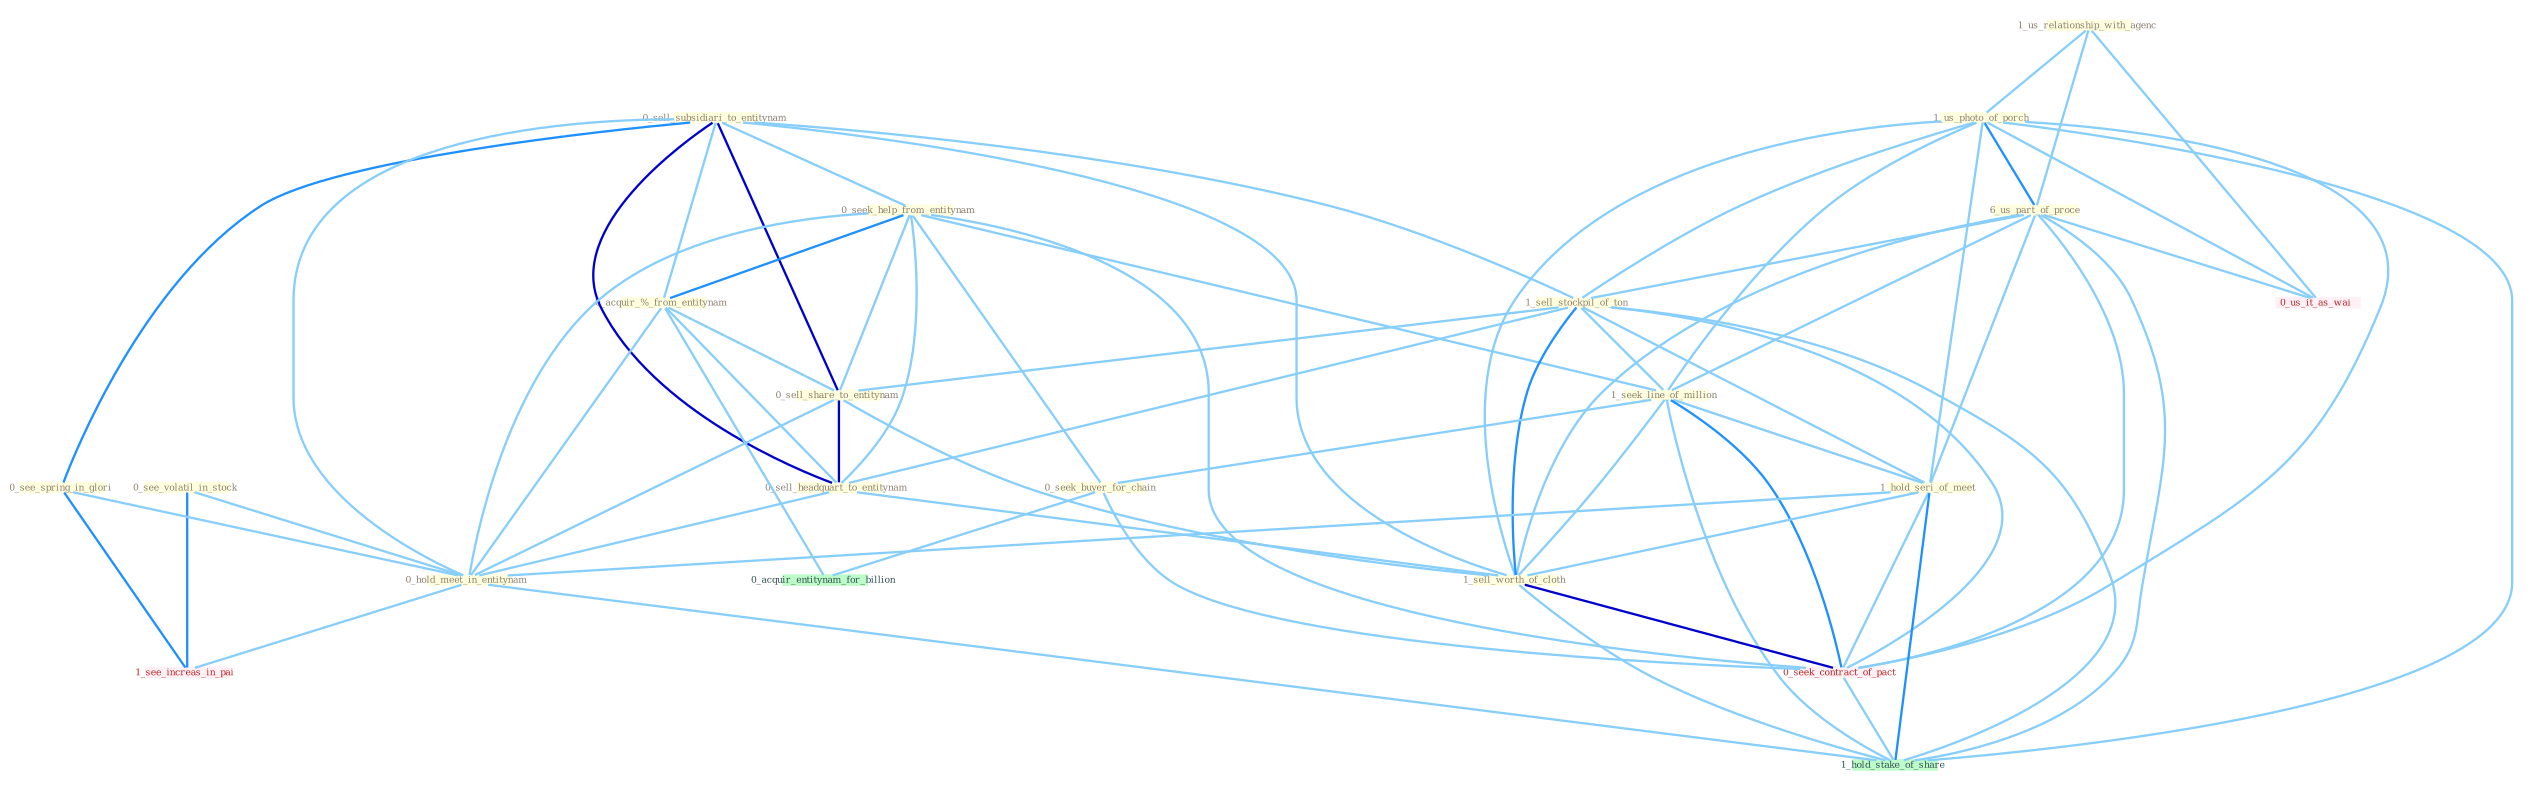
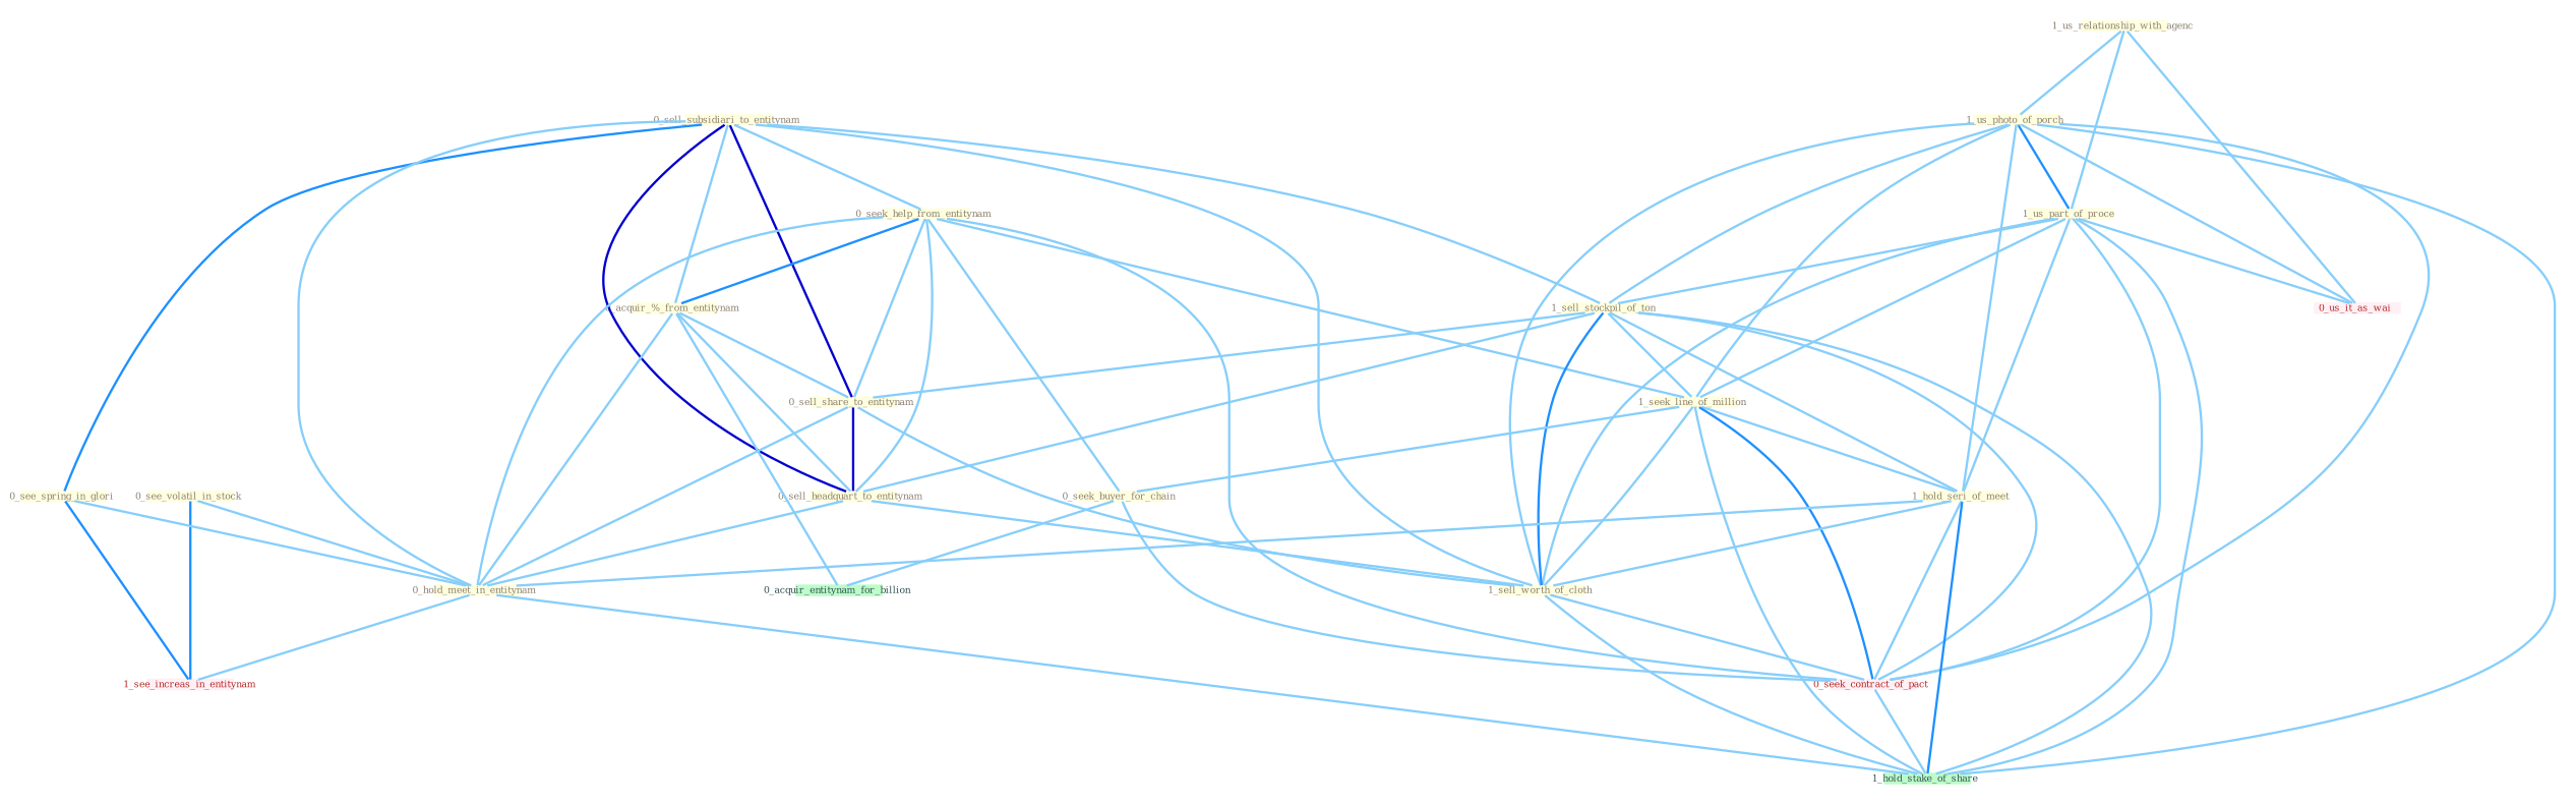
  graph {
    node [color="#ffffe0" fixedsize=true fontcolor="#8b7d6b" fontsize=4 shape=polygon style=filled]
    edge [color="#87cefa" w=1]
    "0_sell_subsidiari_to_entitynam " [height=.06 width=.5]
    "1_us_relationship_with_agenc " [height=.06 width=.5]
    "0_see_volatil_in_stock " [height=.06 width=.5]
    "0_seek_help_from_entitynam " [height=.06 width=.5]
    "1_us_photo_of_porch " [height=.06 width=.5]
-   "1_us_part_of_proce " [height=.06 width=.5 label="6_us_part_of_proce"]
+   "1_us_part_of_proce " [height=.06 width=.5]
    "1_sell_stockpil_of_ton " [height=.06 width=.5]
    "1_seek_line_of_million " [height=.06 width=.5]
    "0_acquir_%_from_entitynam " [height=.06 width=.5]
    "1_hold_seri_of_meet " [height=.06 width=.5]
    "0_sell_share_to_entitynam " [height=.06 width=.5]
    "0_see_spring_in_glori " [height=.06 width=.5]
    "0_sell_headquart_to_entitynam " [height=.06 width=.5]
    "0_seek_buyer_for_chain " [height=.06 width=.5]
    "0_hold_meet_in_entitynam " [height=.06 width=.5]
    "1_sell_worth_of_cloth " [height=.06 width=.5]
    "0_seek_contract_of_pact " [color="#fff0f5" fontcolor="#b22222" height=.06 width=.5]
    "0_us_it_as_wai " [color="#fff0f5" fontcolor="#b22222" height=.06 width=.5]
-   "1_see_increas_in_pai " [color="#fff0f5" fontcolor="#b22222" height=.06 width=.5]
+   "1_see_increas_in_pai " [color="#fff0f5" fontcolor="#b22222" height=.06 width=.5 label="1_see_increas_in_entitynam"]
    "1_hold_stake_of_share " [color="#BDFCC9" fontcolor="#2f4f4f" height=.06 width=.5]
    "0_acquir_entitynam_for_billion " [color="#BDFCC9" fontcolor="#2f4f4f" height=.06 width=.5]
    subgraph sub_1 {
      "0_sell_subsidiari_to_entitynam "
      "1_us_relationship_with_agenc "
      "0_see_volatil_in_stock "
      "0_seek_help_from_entitynam "
      "1_us_photo_of_porch "
      "1_us_part_of_proce "
      "1_sell_stockpil_of_ton "
      "1_seek_line_of_million "
      "0_acquir_%_from_entitynam "
      "1_hold_seri_of_meet "
      "0_sell_share_to_entitynam "
      "0_see_spring_in_glori "
      "0_sell_headquart_to_entitynam "
      "0_seek_buyer_for_chain "
      "0_hold_meet_in_entitynam "
      "1_sell_worth_of_cloth "
    }
    subgraph sub_2 {
      "0_seek_contract_of_pact "
      "0_us_it_as_wai "
      "1_see_increas_in_pai "
    }
    "0_sell_subsidiari_to_entitynam " -- "0_seek_help_from_entitynam "
    "0_sell_subsidiari_to_entitynam " -- "1_sell_stockpil_of_ton "
    "0_sell_subsidiari_to_entitynam " -- "0_acquir_%_from_entitynam "
    "0_sell_subsidiari_to_entitynam " -- "0_sell_share_to_entitynam " [color="#0000cd" w=3]
    "0_sell_subsidiari_to_entitynam " -- "0_see_spring_in_glori " [color="#1e90ff" w=2]
    "0_sell_subsidiari_to_entitynam " -- "0_sell_headquart_to_entitynam " [color="#0000cd" w=3]
    "0_sell_subsidiari_to_entitynam " -- "0_hold_meet_in_entitynam "
    "0_sell_subsidiari_to_entitynam " -- "1_sell_worth_of_cloth "
    "1_us_relationship_with_agenc " -- "1_us_photo_of_porch "
    "1_us_relationship_with_agenc " -- "1_us_part_of_proce "
    "1_us_relationship_with_agenc " -- "0_us_it_as_wai "
    "0_see_volatil_in_stock " -- "0_hold_meet_in_entitynam "
    "0_see_volatil_in_stock " -- "1_see_increas_in_pai " [color="#1e90ff" w=2]
    "0_seek_help_from_entitynam " -- "1_seek_line_of_million "
    "0_seek_help_from_entitynam " -- "0_acquir_%_from_entitynam " [color="#1e90ff" w=2]
    "0_seek_help_from_entitynam " -- "0_sell_share_to_entitynam "
    "0_seek_help_from_entitynam " -- "0_sell_headquart_to_entitynam "
    "0_seek_help_from_entitynam " -- "0_seek_buyer_for_chain "
    "0_seek_help_from_entitynam " -- "0_hold_meet_in_entitynam "
    "0_seek_help_from_entitynam " -- "0_seek_contract_of_pact "
    "1_us_photo_of_porch " -- "1_us_part_of_proce " [color="#1e90ff" w=2]
    "1_us_photo_of_porch " -- "1_sell_stockpil_of_ton "
    "1_us_photo_of_porch " -- "1_seek_line_of_million "
    "1_us_photo_of_porch " -- "1_hold_seri_of_meet "
    "1_us_photo_of_porch " -- "1_sell_worth_of_cloth "
    "1_us_photo_of_porch " -- "0_seek_contract_of_pact "
    "1_us_photo_of_porch " -- "0_us_it_as_wai "
    "1_us_photo_of_porch " -- "1_hold_stake_of_share "
    "1_us_part_of_proce " -- "1_sell_stockpil_of_ton "
    "1_us_part_of_proce " -- "1_seek_line_of_million "
    "1_us_part_of_proce " -- "1_hold_seri_of_meet "
    "1_us_part_of_proce " -- "1_sell_worth_of_cloth "
    "1_us_part_of_proce " -- "0_seek_contract_of_pact "
    "1_us_part_of_proce " -- "0_us_it_as_wai "
    "1_us_part_of_proce " -- "1_hold_stake_of_share "
    "1_sell_stockpil_of_ton " -- "1_seek_line_of_million "
    "1_sell_stockpil_of_ton " -- "1_hold_seri_of_meet "
    "1_sell_stockpil_of_ton " -- "0_sell_share_to_entitynam "
    "1_sell_stockpil_of_ton " -- "0_sell_headquart_to_entitynam "
    "1_sell_stockpil_of_ton " -- "1_sell_worth_of_cloth " [color="#1e90ff" w=2]
    "1_sell_stockpil_of_ton " -- "0_seek_contract_of_pact "
    "1_sell_stockpil_of_ton " -- "1_hold_stake_of_share "
    "1_seek_line_of_million " -- "1_hold_seri_of_meet "
    "1_seek_line_of_million " -- "0_seek_buyer_for_chain "
    "1_seek_line_of_million " -- "1_sell_worth_of_cloth "
    "1_seek_line_of_million " -- "0_seek_contract_of_pact " [color="#1e90ff" w=2]
    "1_seek_line_of_million " -- "1_hold_stake_of_share "
    "0_acquir_%_from_entitynam " -- "0_sell_share_to_entitynam "
    "0_acquir_%_from_entitynam " -- "0_sell_headquart_to_entitynam "
    "0_acquir_%_from_entitynam " -- "0_hold_meet_in_entitynam "
    "0_acquir_%_from_entitynam " -- "0_acquir_entitynam_for_billion "
    "1_hold_seri_of_meet " -- "0_hold_meet_in_entitynam "
    "1_hold_seri_of_meet " -- "1_sell_worth_of_cloth "
    "1_hold_seri_of_meet " -- "0_seek_contract_of_pact "
    "1_hold_seri_of_meet " -- "1_hold_stake_of_share " [color="#1e90ff" w=2]
    "0_sell_share_to_entitynam " -- "0_sell_headquart_to_entitynam " [color="#0000cd" w=3]
    "0_sell_share_to_entitynam " -- "0_hold_meet_in_entitynam "
    "0_sell_share_to_entitynam " -- "1_sell_worth_of_cloth "
    "0_see_spring_in_glori " -- "0_hold_meet_in_entitynam "
    "0_see_spring_in_glori " -- "1_see_increas_in_pai " [color="#1e90ff" w=2]
    "0_sell_headquart_to_entitynam " -- "0_hold_meet_in_entitynam "
    "0_sell_headquart_to_entitynam " -- "1_sell_worth_of_cloth "
    "0_seek_buyer_for_chain " -- "0_seek_contract_of_pact "
    "0_seek_buyer_for_chain " -- "0_acquir_entitynam_for_billion "
    "0_hold_meet_in_entitynam " -- "1_see_increas_in_pai "
    "0_hold_meet_in_entitynam " -- "1_hold_stake_of_share "
-   "1_sell_worth_of_cloth " -- "0_seek_contract_of_pact " [color="#0000cd"]
+   "1_sell_worth_of_cloth " -- "0_seek_contract_of_pact "
    "1_sell_worth_of_cloth " -- "1_hold_stake_of_share "
    "0_seek_contract_of_pact " -- "1_hold_stake_of_share "
  }
